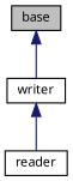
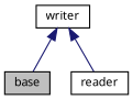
  digraph {
    fontname="Noto Sans"
    node [color=black fontname="Noto Sans" fontsize=10 shape=record]
    edge [color=midnightblue dir=back fontname="Noto Sans" fontsize=10 labelfontname=Helvetica labelfontsize=10 style=solid]
    n1 [fillcolor=grey75 fontcolor=black height=0.2 label=base style=filled width=0.4]
    n2 [height=0.2 label=writer width=0.4]
    n3 [height=0.2 label=reader width=0.4]
-   n1 -> n2
+   n2 -> n1
    n2 -> n3
  }
